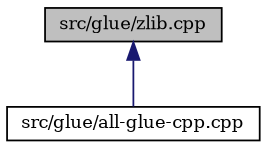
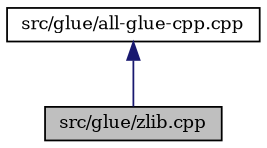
  digraph {
    fontname="DejaVu Serif"
    node [color=black fontname="DejaVu Serif" fontsize=10 shape=record style=filled]
    n1 [fillcolor=grey75 fontcolor=black height=0.2 label="src/glue/zlib.cpp" width=0.4]
    n2 [fillcolor=white height=0.2 label="src/glue/all-glue-cpp.cpp" width=0.4]
-   n1 -> n2 [color=midnightblue dir=back fontname="DejaVu Serif" fontsize=10 labelfontname=Helvetica labelfontsize=10 style=solid]
+   n2 -> n1 [color=midnightblue dir=back fontname="DejaVu Serif" fontsize=10 labelfontname=Helvetica labelfontsize=10 style=solid]
  }
